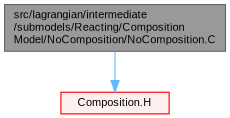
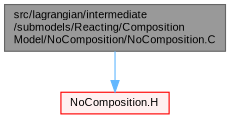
  digraph {
    fontname="Liberation Sans"
    node [fontname="Liberation Sans" fontsize=10 shape=box style=filled]
    n1 [color=gray40 fillcolor=grey60 fontcolor=black height=0.2 label="src/lagrangian/intermediate\l/submodels/Reacting/Composition\lModel/NoComposition/NoComposition.C" width=0.4]
-   n2 [color=red fillcolor="#FFF0F0" height=0.2 label="Composition.H" width=0.4]
+   n2 [color=red fillcolor="#FFF0F0" height=0.2 label="NoComposition.H" width=0.4]
    n1 -> n2 [color=steelblue1 fontname="Liberation Sans" fontsize=10 labelfontname=Helvetica labelfontsize=10 style=solid]
  }
